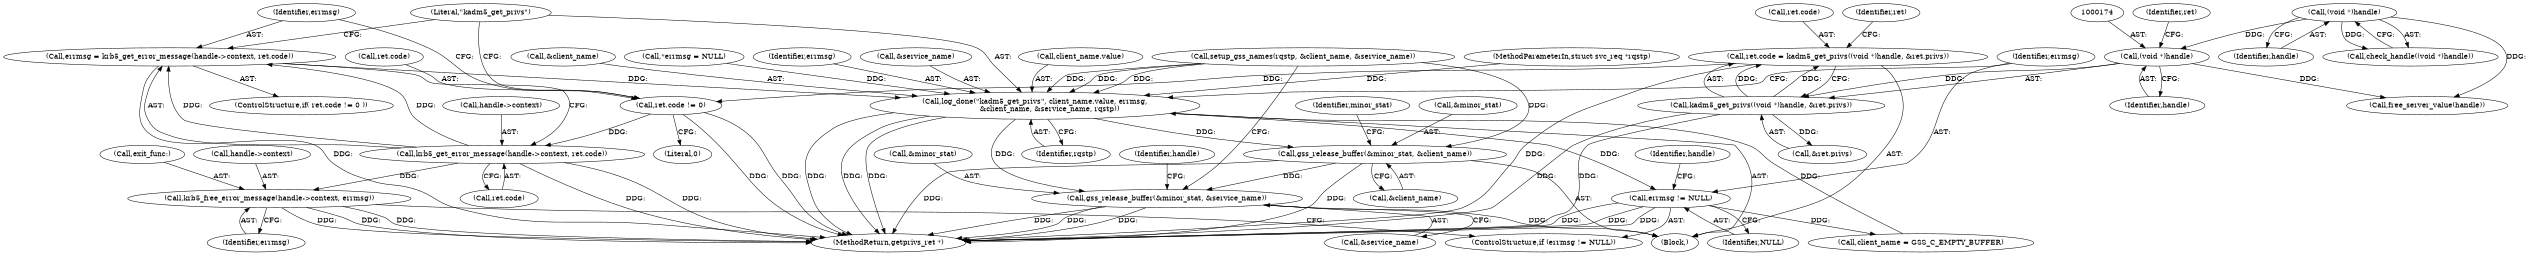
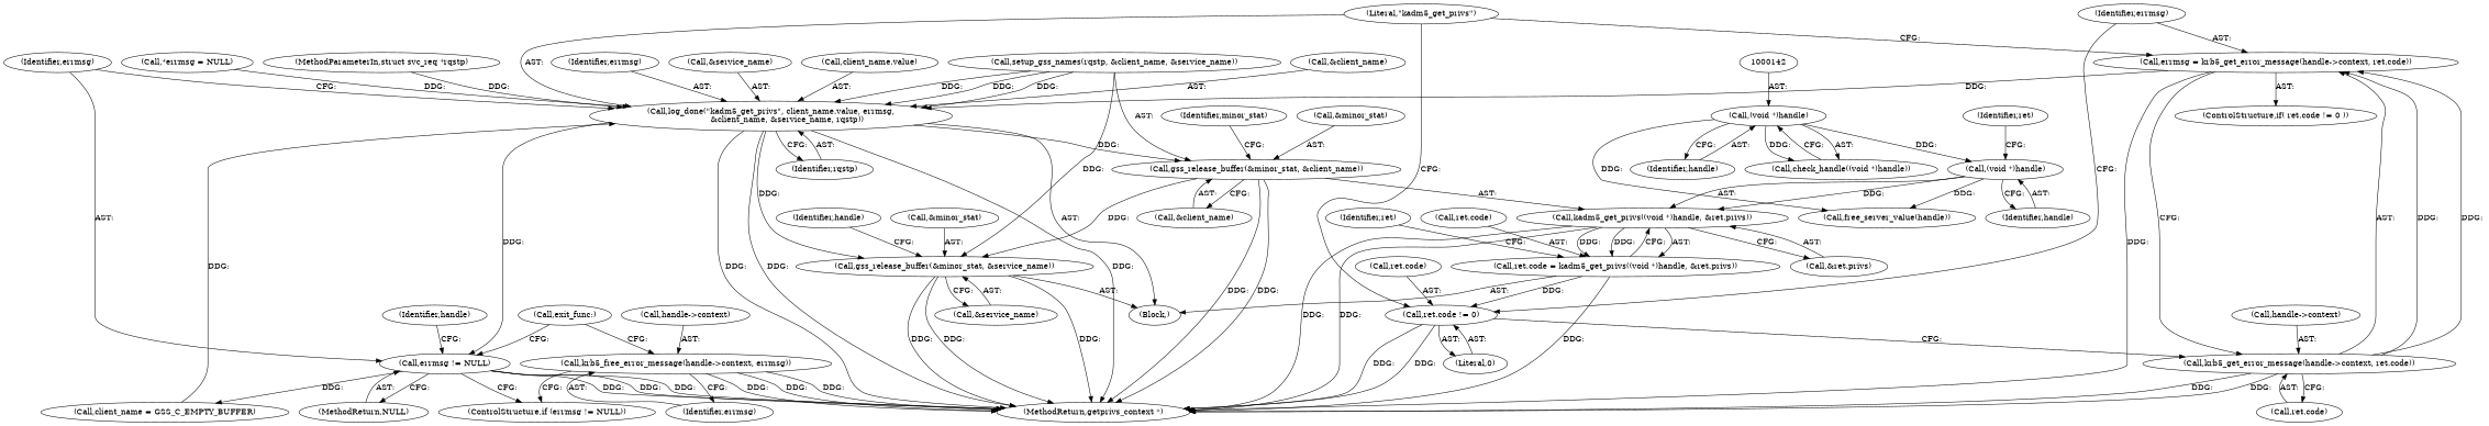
  digraph {
    n1 [label="(Call,errmsg = krb5_get_error_message(handle->context, ret.code))"]
    n2 [label="(Call,krb5_get_error_message(handle->context, ret.code))"]
    n3 [label="(Call,log_done(\"kadm5_get_privs\", client_name.value, errmsg,\n             &client_name, &service_name, rqstp))"]
    n4 [label="(ControlStructure,if( ret.code != 0 ))"]
-   n5 [label="(MethodReturn,getprivs_ret *)"]
+   n5 [label="(MethodReturn,getprivs_context *)"]
    n6 [label="(Call,krb5_free_error_message(handle->context, errmsg))"]
    n7 [label="(Call,ret.code)"]
    n8 [label="(Block,)"]
    n9 [label="(Call,errmsg != NULL)"]
    n10 [label="(Call,gss_release_buffer(&minor_stat, &client_name))"]
    n11 [label="(Call,gss_release_buffer(&minor_stat, &service_name))"]
    n12 [label="(Identifier,rqstp)"]
    n13 [label="(ControlStructure,if (errmsg != NULL))"]
    n14 [label="(Identifier,errmsg)"]
    n15 [label="(Call,ret.code != 0)"]
    n16 [label="(Literal,0)"]
    n17 [label="(Call,ret.code = kadm5_get_privs((void *)handle, &ret.privs))"]
    n18 [label="(Call,kadm5_get_privs((void *)handle, &ret.privs))"]
    n19 [label="(Call,&ret.privs)"]
    n20 [label="(Call,(void *)handle)"]
    n21 [label="(Call,free_server_value(handle))"]
    n22 [label="(Identifier,handle)"]
    n23 [label="(Call,(void *)handle)"]
    n24 [label="(Identifier,handle)"]
    n25 [label="(Call,check_handle((void *)handle))"]
-   n26 [label="(Identifier,NULL)"]
+   n26 [label="(MethodReturn,NULL)"]
    n27 [label="(Call,client_name = GSS_C_EMPTY_BUFFER)"]
    n28 [label="(Call,&client_name)"]
    n29 [label="(Call,&service_name)"]
    n30 [label="(Call,&client_name)"]
    n31 [label="(Call,ret.code)"]
    n32 [label="(Call,&minor_stat)"]
    n33 [label="(Identifier,handle)"]
    n34 [label="(Call,*errmsg = NULL)"]
    n35 [label="(Identifier,ret)"]
    n36 [label="(Call,exit_func:)"]
    n37 [label="(Literal,\"kadm5_get_privs\")"]
    n38 [label="(Identifier,handle)"]
    n39 [label="(Call,handle->context)"]
    n40 [label="(Identifier,errmsg)"]
    n41 [label="(Identifier,errmsg)"]
    n42 [label="(Call,&service_name)"]
    n43 [label="(Identifier,errmsg)"]
    n44 [label="(Call,client_name.value)"]
    n45 [label="(Call,&minor_stat)"]
    n46 [label="(Call,ret.code)"]
    n47 [label="(Identifier,ret)"]
    n48 [label="(Identifier,minor_stat)"]
    n49 [label="(Call,handle->context)"]
    n50 [label="(Call,setup_gss_names(rqstp, &client_name, &service_name))"]
    n51 [label="(MethodParameterIn,struct svc_req *rqstp)"]
-   1000174
+   1000142
    n1 -> n2 [label="CFG: "]
    n1 -> n3 [label="DDG: "]
    n1 -> n4 [label="AST: "]
    n1 -> n5 [label="DDG: "]
    n2 -> n1 [label="AST: "]
    n2 -> n1 [label="DDG: "]
    n2 -> n1 [label="DDG: "]
    n2 -> n5 [label="DDG: "]
    n2 -> n5 [label="DDG: "]
-   n2 -> n6 [label="DDG: "]
    n2 -> n7 [label="CFG: "]
    n3 -> n5 [label="DDG: "]
    n3 -> n5 [label="DDG: "]
    n3 -> n5 [label="DDG: "]
    n3 -> n8 [label="AST: "]
    n3 -> n9 [label="DDG: "]
    n3 -> n10 [label="DDG: "]
    n3 -> n11 [label="DDG: "]
    n3 -> n12 [label="CFG: "]
    n6 -> n5 [label="DDG: "]
    n6 -> n5 [label="DDG: "]
    n6 -> n5 [label="DDG: "]
    n6 -> n13 [label="CFG: "]
    n6 -> n14 [label="CFG: "]
    n7 -> n2 [label="AST: "]
    n9 -> n5 [label="DDG: "]
    n9 -> n5 [label="DDG: "]
    n9 -> n5 [label="DDG: "]
-   n9 -> n13 [label="AST: "]
+   n9 -> n13 [label="CFG: "]
    n9 -> n26 [label="CFG: "]
    n9 -> n27 [label="DDG: "]
    n10 -> n5 [label="DDG: "]
    n10 -> n5 [label="DDG: "]
-   n10 -> n8 [label="AST: "]
+   n10 -> n18 [label="AST: "]
    n10 -> n11 [label="DDG: "]
    n10 -> n28 [label="CFG: "]
    n11 -> n5 [label="DDG: "]
    n11 -> n5 [label="DDG: "]
    n11 -> n5 [label="DDG: "]
-   n11 -> n8 [label="DDG: "]
+   n11 -> n8 [label="AST: "]
    n11 -> n29 [label="CFG: "]
    n12 -> n3 [label="AST: "]
    n14 -> n6 [label="AST: "]
-   n15 -> n2 [label="DDG: "]
+   n15 -> n2 [label="CFG: "]
    n15 -> n5 [label="DDG: "]
    n15 -> n5 [label="DDG: "]
-   n15 -> n16 [label="CFG: "]
+   n15 -> n16 [label="AST: "]
+   n16 -> n15 [label="AST: "]
    n17 -> n5 [label="DDG: "]
    n17 -> n8 [label="AST: "]
    n17 -> n15 [label="DDG: "]
    n17 -> n18 [label="CFG: "]
    n18 -> n5 [label="DDG: "]
    n18 -> n5 [label="DDG: "]
    n18 -> n17 [label="AST: "]
    n18 -> n17 [label="DDG: "]
    n18 -> n17 [label="DDG: "]
-   n18 -> n19 [label="DDG: "]
+   n18 -> n19 [label="CFG: "]
    n19 -> n18 [label="AST: "]
    n20 -> n18 [label="AST: "]
    n20 -> n18 [label="DDG: "]
    n20 -> n21 [label="DDG: "]
    n20 -> n22 [label="CFG: "]
    n22 -> n20 [label="AST: "]
    n23 -> n20 [label="DDG: "]
    n23 -> n21 [label="DDG: "]
    n23 -> n24 [label="CFG: "]
    n23 -> n25 [label="AST: "]
    n23 -> n25 [label="DDG: "]
    n24 -> n23 [label="AST: "]
    n25 -> n23 [label="CFG: "]
    n26 -> n9 [label="AST: "]
    n27 -> n3 [label="DDG: "]
    n28 -> n10 [label="AST: "]
    n29 -> n11 [label="AST: "]
    n30 -> n3 [label="AST: "]
    n31 -> n17 [label="AST: "]
    n32 -> n10 [label="AST: "]
    n33 -> n11 [label="CFG: "]
    n34 -> n3 [label="DDG: "]
    n35 -> n20 [label="CFG: "]
-   n36 -> n6 [label="AST: "]
+   n36 -> n6 [label="CFG: "]
+   n36 -> n9 [label="CFG: "]
    n37 -> n1 [label="CFG: "]
    n37 -> n3 [label="AST: "]
    n37 -> n15 [label="CFG: "]
    n38 -> n9 [label="CFG: "]
    n39 -> n2 [label="AST: "]
    n40 -> n1 [label="AST: "]
    n40 -> n15 [label="CFG: "]
    n41 -> n3 [label="AST: "]
    n42 -> n3 [label="AST: "]
    n43 -> n3 [label="CFG: "]
    n43 -> n9 [label="AST: "]
    n44 -> n3 [label="AST: "]
    n45 -> n11 [label="AST: "]
    n46 -> n15 [label="AST: "]
    n47 -> n17 [label="CFG: "]
    n48 -> n10 [label="CFG: "]
    n49 -> n6 [label="AST: "]
    n50 -> n3 [label="DDG: "]
    n50 -> n3 [label="DDG: "]
    n50 -> n3 [label="DDG: "]
-   n50 -> n10 [label="DDG: "]
-   n50 -> n11 [label="CFG: "]
+   n50 -> n10 [label="AST: "]
+   n50 -> n11 [label="DDG: "]
    n51 -> n3 [label="DDG: "]
-   1000174 -> n20 [label="AST: "]
+   1000142 -> n23 [label="AST: "]
  }
